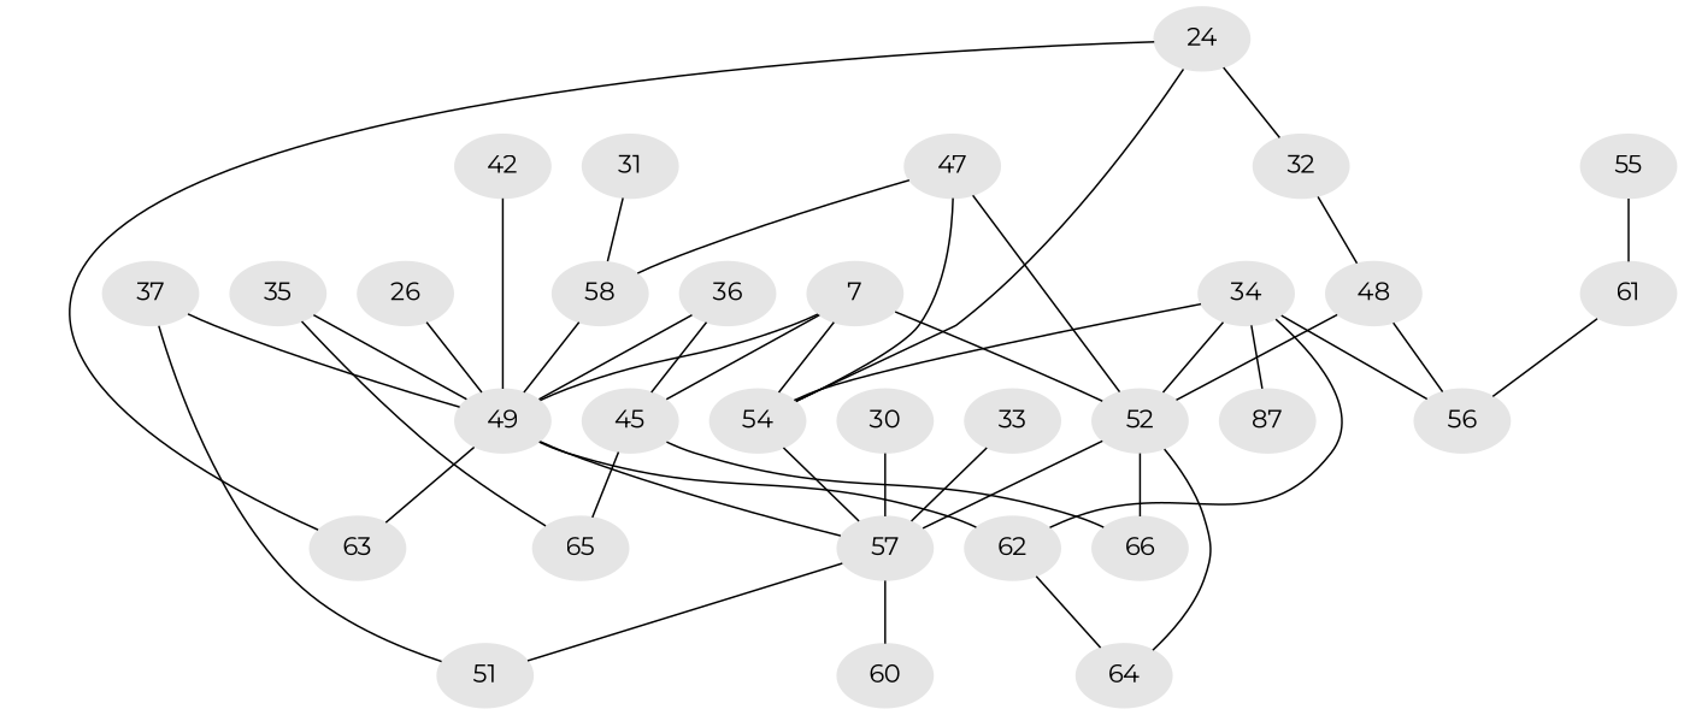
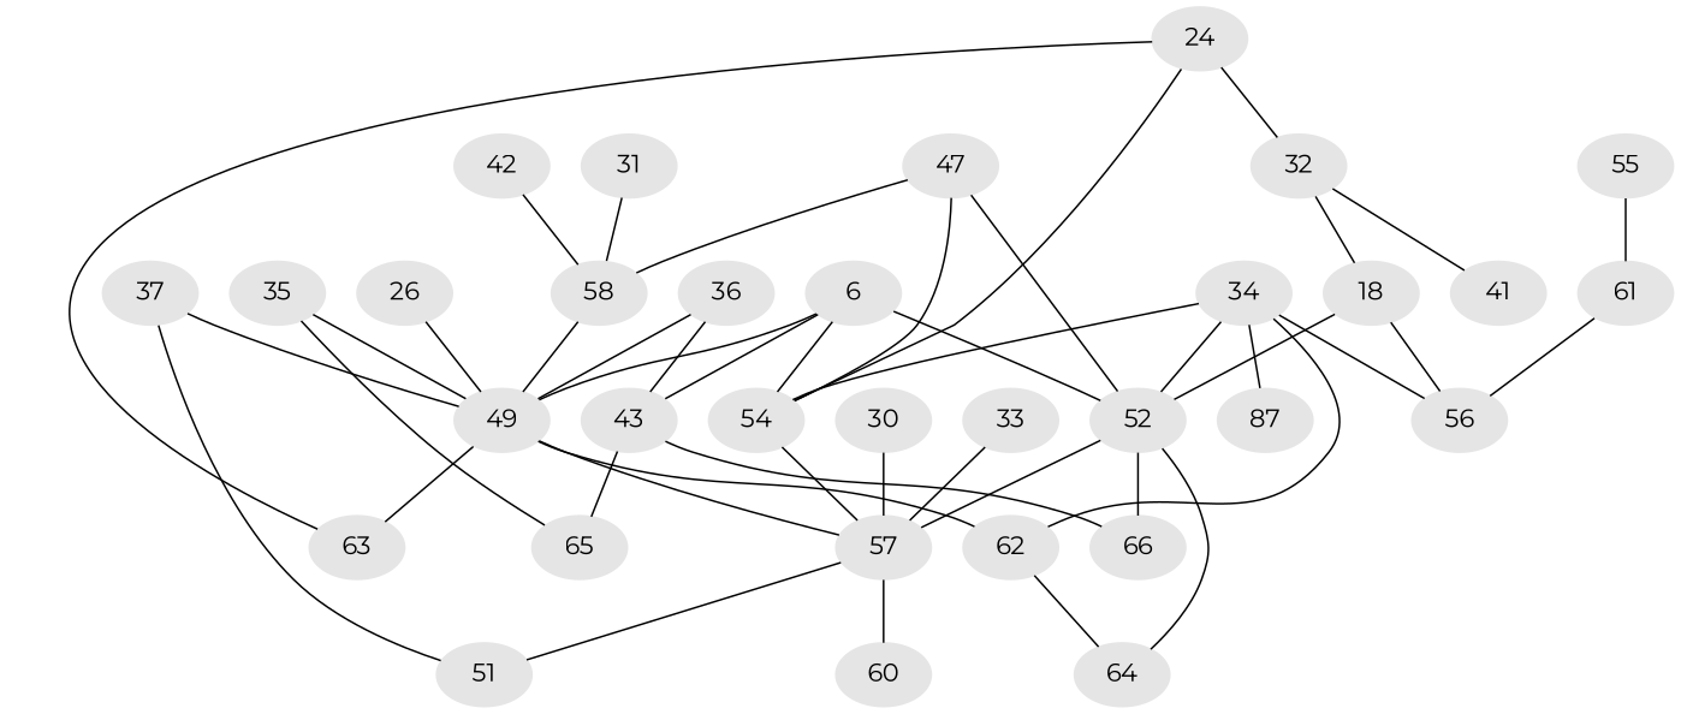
  graph {
    fontname=Montserrat
    node [color=gray90 fontname=Montserrat style=filled]
    edge [fontname=Montserrat]
-   45 [super="+25"]
+   45 [super="+25" label=43]
    65 [super="+29"]
    66
-   7
+   7 [label=6]
    49 [super="+26+43"]
    52 [super="+44+46"]
    54 [super="+39+50"]
    63 [super="+10+15"]
    57 [super="+16+28"]
    62 [super="+53"]
    64
    n12 [label=26]
    24 [super="+22"]
    32
-   48 [super="+38"]
+   41
+   48 [super="+38" label=18]
    51
    60
    30
    58 [super="+12"]
    31
    56 [super="+11"]
    33
    34 [super="+27"]
    n25 [label=87]
    35
    36
    37
    42
    47 [super="+14"]
    55
    61
    45 -- 65
    45 -- 66
    7 -- 45 [weight=2]
    7 -- 49 [weight=2]
    7 -- 52
    7 -- 54
    49 -- 63
    49 -- 57
    49 -- 62
    52 -- 66
    52 -- 57 [weight=2]
    52 -- 64
    54 -- 57
    57 -- 51
    57 -- 60
    62 -- 64
    n12 -- 49
    24 -- 54
    24 -- 63
    24 -- 32 [weight=2]
+   32 -- 41
    32 -- 48
    48 -- 52
    48 -- 56 [weight=2]
    30 -- 57 [weight=2]
    58 -- 49
    31 -- 58
    33 -- 57
    34 -- 52
    34 -- 54
    34 -- 62
    34 -- 56 [weight=2]
    34 -- n25
    35 -- 65
    35 -- 49
    36 -- 45
    36 -- 49
    37 -- 49
    37 -- 51
-   42 -- 49
+   42 -- 58
    47 -- 52
    47 -- 54
    47 -- 58
    55 -- 61
    61 -- 56
  }
